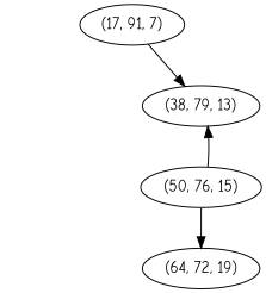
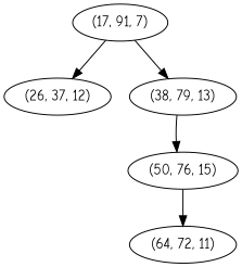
  digraph {
    fontname="Comic Neue"
    node [fontname="Comic Neue"]
    edge [fontname="Comic Neue"]
    "(17, 91, 7)"
+   "(26, 37, 12)"
    n3 [label="(38, 79, 13)"]
    "(50, 76, 15)"
-   "(64, 72, 19)"
+   "(64, 72, 19)" [label="(64, 72, 11)"]
+   "(17, 91, 7)" -> "(26, 37, 12)"
    "(17, 91, 7)" -> n3
-   "(50, 76, 15)" -> n3
+   n3 -> "(50, 76, 15)"
    "(50, 76, 15)" -> "(64, 72, 19)"
  }
